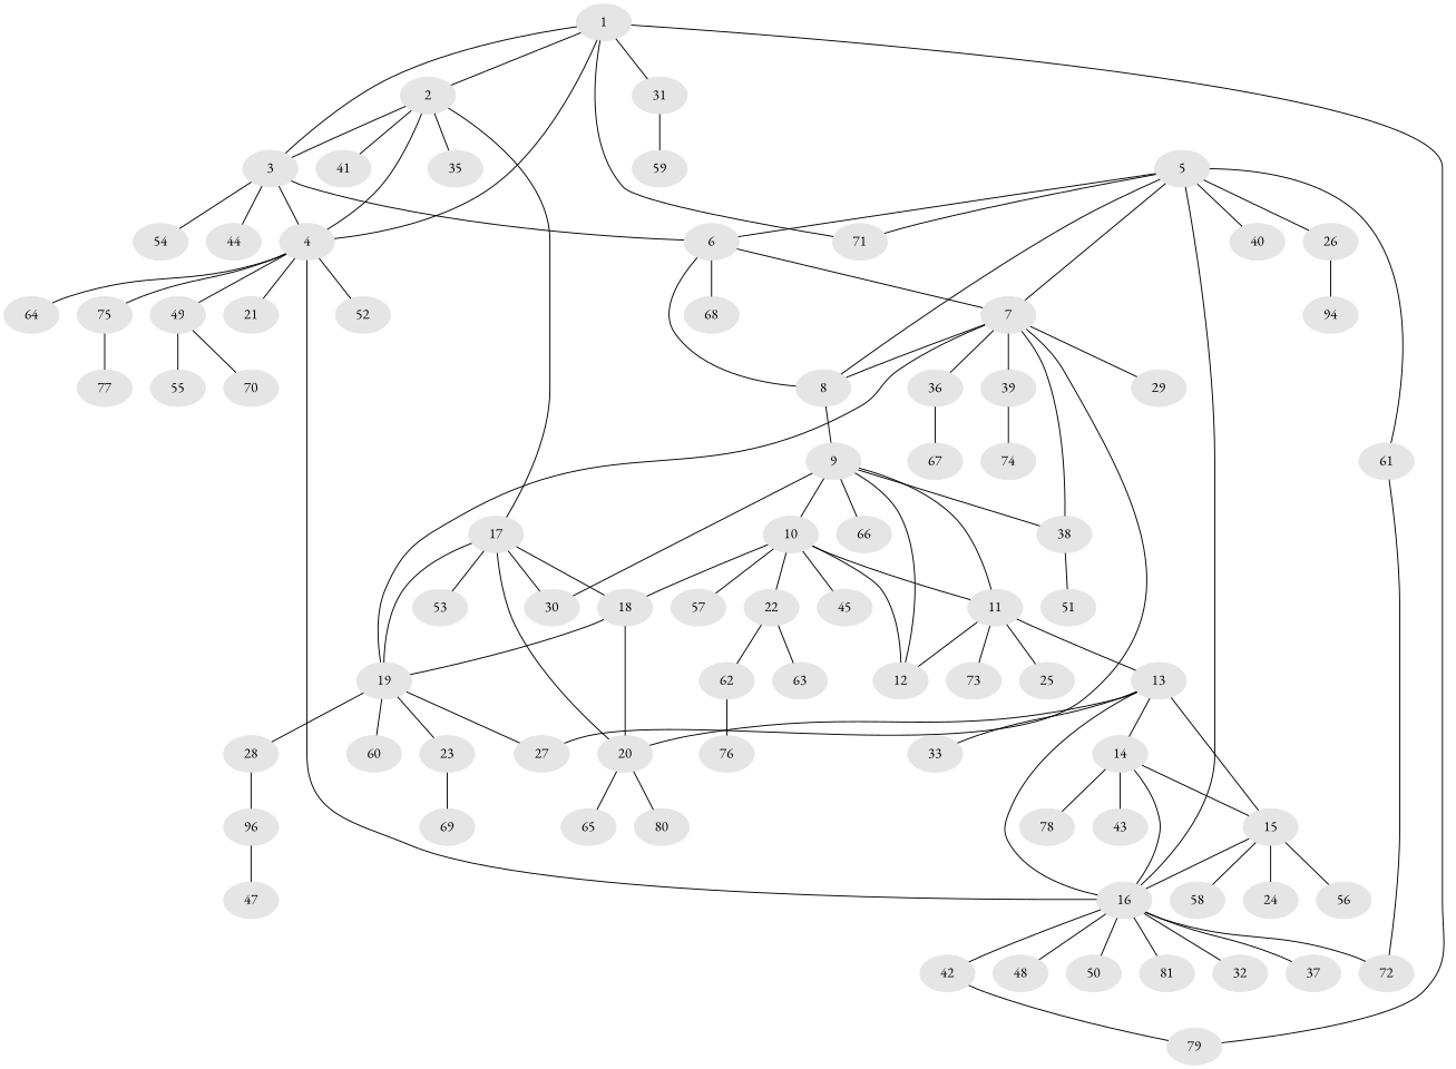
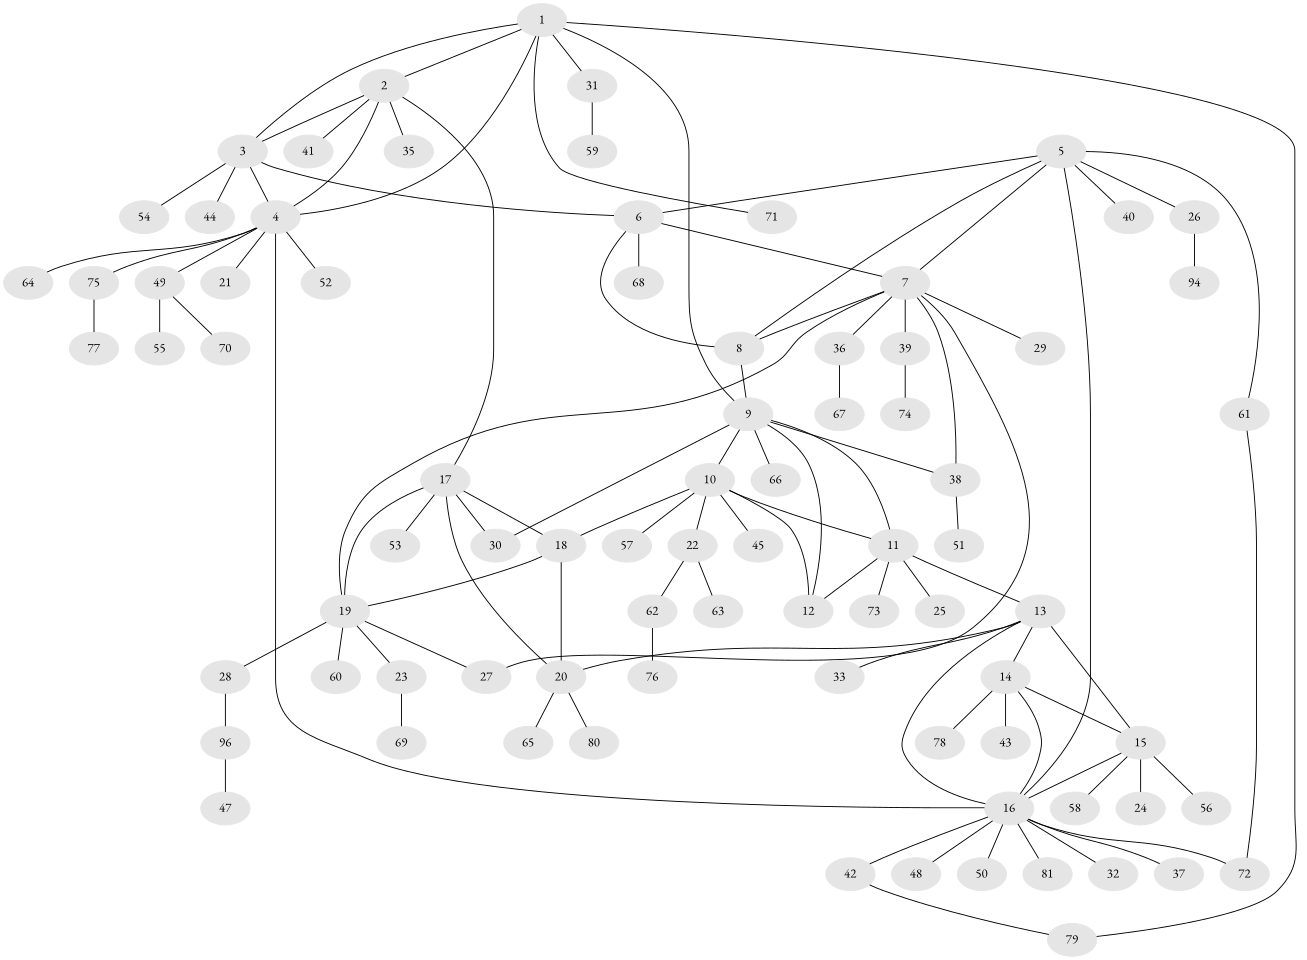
  graph {
    fontname="EB Garamond"
    node [color=gray90 fontname="EB Garamond" style=filled]
    edge [fontname="EB Garamond"]
    1
    2
    3
    4
    9
    31
    71
    79
    17
    35
    41
    6
    44
    54
    16
    21
    49
    52
    64
    75
    38
    10
    11
    12
    30
    66
    59
    19
    18
    20
    53
    7
    8
    68
    32
    37
    42
    48
    50
    72
    81
    55
    70
    77
    5
    26
    40
    61
    27
    29
    36
    39
    n53 [label=94]
    23
    28
    60
    67
    51
    74
    22
    45
    57
    13
    25
    73
    62
    63
    14
    15
    33
    43
    78
    24
    56
    58
    65
    80
    69
    n79 [label=96]
    76
    47
    1 -- 2
    1 -- 3
    1 -- 4
+   1 -- 9
    1 -- 31
    1 -- 71
    1 -- 79
    2 -- 3
    2 -- 4
    2 -- 17
    2 -- 35
    2 -- 41
    3 -- 4
    3 -- 6
    3 -- 44
    3 -- 54
    4 -- 16
    4 -- 21
    4 -- 49
    4 -- 52
    4 -- 64
    4 -- 75
    9 -- 38
    9 -- 10
    9 -- 11
    9 -- 12
    9 -- 30
    9 -- 66
    31 -- 59
    17 -- 30
    17 -- 19
    17 -- 18
    17 -- 20
    17 -- 53
    6 -- 7
    6 -- 8
    6 -- 68
    16 -- 32
    16 -- 37
    16 -- 42
    16 -- 48
    16 -- 50
    16 -- 72
    16 -- 81
    49 -- 55
    49 -- 70
    75 -- 77
    38 -- 51
    10 -- 11
    10 -- 12
    10 -- 18
    10 -- 22
    10 -- 45
    10 -- 57
    11 -- 12
    11 -- 13
    11 -- 25
    11 -- 73
    19 -- 27
    19 -- 23
    19 -- 28
    19 -- 60
    18 -- 19
    18 -- 20
    20 -- 65
    20 -- 80
    7 -- 38
    7 -- 19
    7 -- 8
    7 -- 27
    7 -- 29
    7 -- 36
    7 -- 39
    8 -- 9
    42 -- 79
-   5 -- 71
    5 -- 6
    5 -- 16
    5 -- 7
    5 -- 8
    5 -- 26
    5 -- 40
    5 -- 61
    26 -- n53
    61 -- 72
    36 -- 67
    39 -- 74
    23 -- 69
    28 -- n79
    22 -- 62
    22 -- 63
    13 -- 16
    13 -- 20
    13 -- 14
    13 -- 15
    13 -- 33
    62 -- 76
    14 -- 16
    14 -- 15
    14 -- 43
    14 -- 78
    15 -- 16
    15 -- 24
    15 -- 56
    15 -- 58
    n79 -- 47
  }
